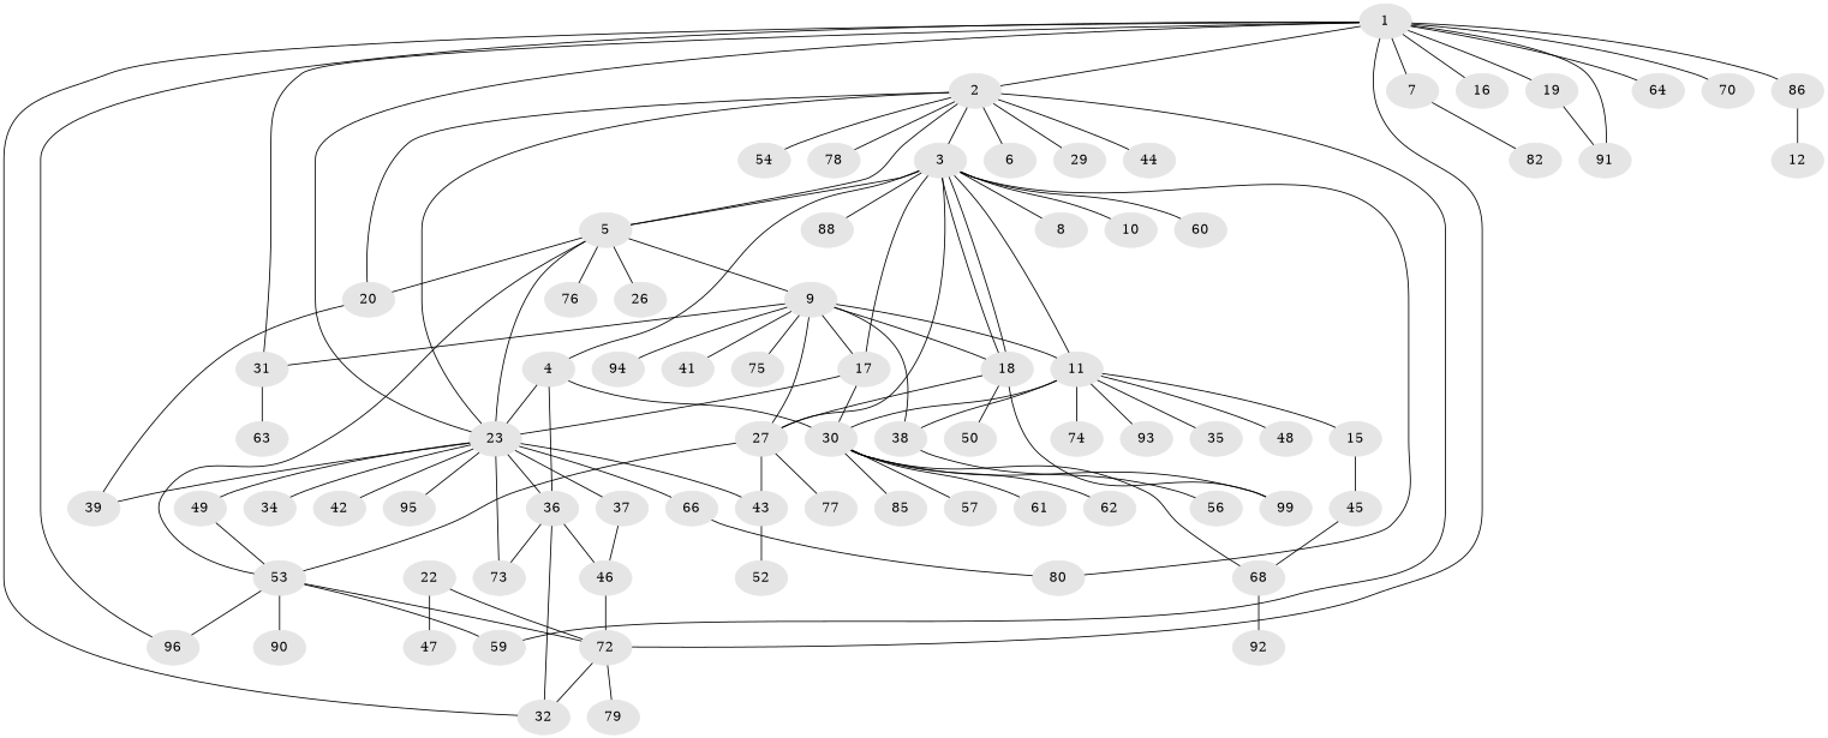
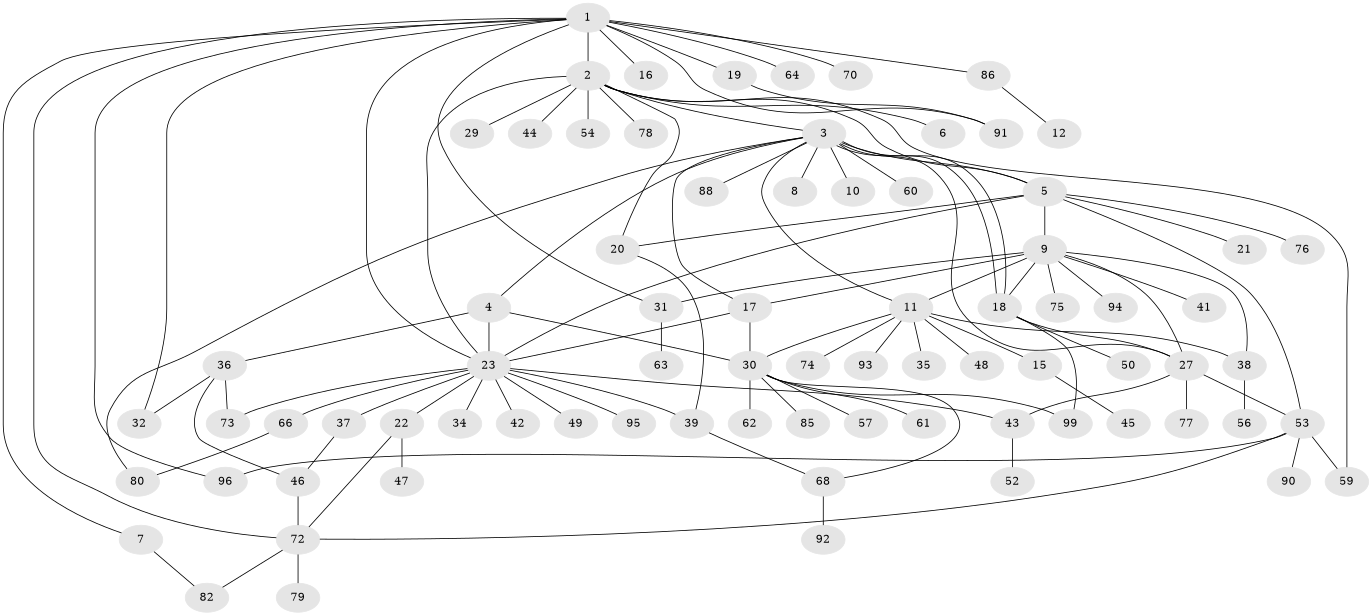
  graph {
    node [color=gray90 style=filled]
    1 [super="+27"]
    2 [super="+84"]
    7
    16 [super="+51"]
    19
    23 [super="+58"]
    31
    32
    64
    70
    72 [super="+89"]
    86
    91 [super="+95"]
    96
    3 [super="+87"]
    5 [super="+21"]
    6
    20
    29
    44
    54
    59
    78
    82
    39
    n26 [label=22 super="+83"]
    34
    37
    42
    43
    49
    n32 [label=95]
    66
    73
    63
    79
    12
    4 [super="+14"]
    8
    10
    11 [super="+25"]
    17 [super="+71"]
    18
    n44 [label=27 super="+33"]
    60
    80
    88
    9 [super="+13"]
-   26
+   26 [label=21]
    53 [super="+67"]
    76
    30 [super="+40"]
    36
    38 [super="+55"]
    15 [super="+22"]
    35
    48
    74
    93
    50
    n61 [label=99]
    77
    57
    61
    62
    68 [super="+69"]
    85
    46 [super="+81"]
    41
    75
    94
    90
    56
    45
    47
    52
    92
    1 -- 2 [weight=2]
    1 -- 7
    1 -- 16
    1 -- 19
    1 -- 23
    1 -- 31
    1 -- 32
    1 -- 64
    1 -- 70
    1 -- 72
    1 -- 86
    1 -- 91
    1 -- 96
    2 -- 23
    2 -- 3
    2 -- 5
    2 -- 6
    2 -- 20
    2 -- 29
    2 -- 44
    2 -- 54
    2 -- 59
    2 -- 78
    7 -- 82
    19 -- 91
    23 -- 39
-   23 -- 36 [weight=2]
+   23 -- n26 [weight=2]
    23 -- 34
    23 -- 37
    23 -- 42
    23 -- 43
    23 -- 49
    23 -- n32
    23 -- 66
    23 -- 73
    31 -- 63
-   72 -- 32
+   72 -- 82
    72 -- 79
    86 -- 12
    3 -- 5 [weight=2]
    3 -- 4
    3 -- 8
    3 -- 10
    3 -- 11
    3 -- 17
    3 -- 18
    3 -- 18
    3 -- n44 [weight=2]
    3 -- 60
    3 -- 80
    3 -- 88
    5 -- 23 [weight=2]
    5 -- 20
    5 -- 9
    5 -- 26
    5 -- 53
    5 -- 76
    20 -- 39
-   45 -- 68
+   39 -- 68
    n26 -- 72
    n26 -- 47
    37 -- 46
    43 -- 52
-   49 -- 53
    66 -- 80
    4 -- 23
    4 -- 30
    4 -- 36
    11 -- 30
    11 -- 38
    11 -- 15
    11 -- 35
    11 -- 48
    11 -- 74
    11 -- 93
    17 -- 23
    17 -- 30
    18 -- n44
    18 -- 50
    18 -- n61
    n44 -- 43
    n44 -- 53
    n44 -- 77
    9 -- 31
    9 -- 11 [weight=2]
    9 -- 17
    9 -- 18
    9 -- n44
    9 -- 38
    9 -- 41
    9 -- 75
    9 -- 94
    53 -- 72
    53 -- 96
    53 -- 59
    53 -- 90
    30 -- n61
    30 -- 57
    30 -- 61
    30 -- 62
    30 -- 68
    30 -- 85
    36 -- 32
    36 -- 73
    36 -- 46
    38 -- 56
    15 -- 45
    68 -- 92
    46 -- 72
  }
